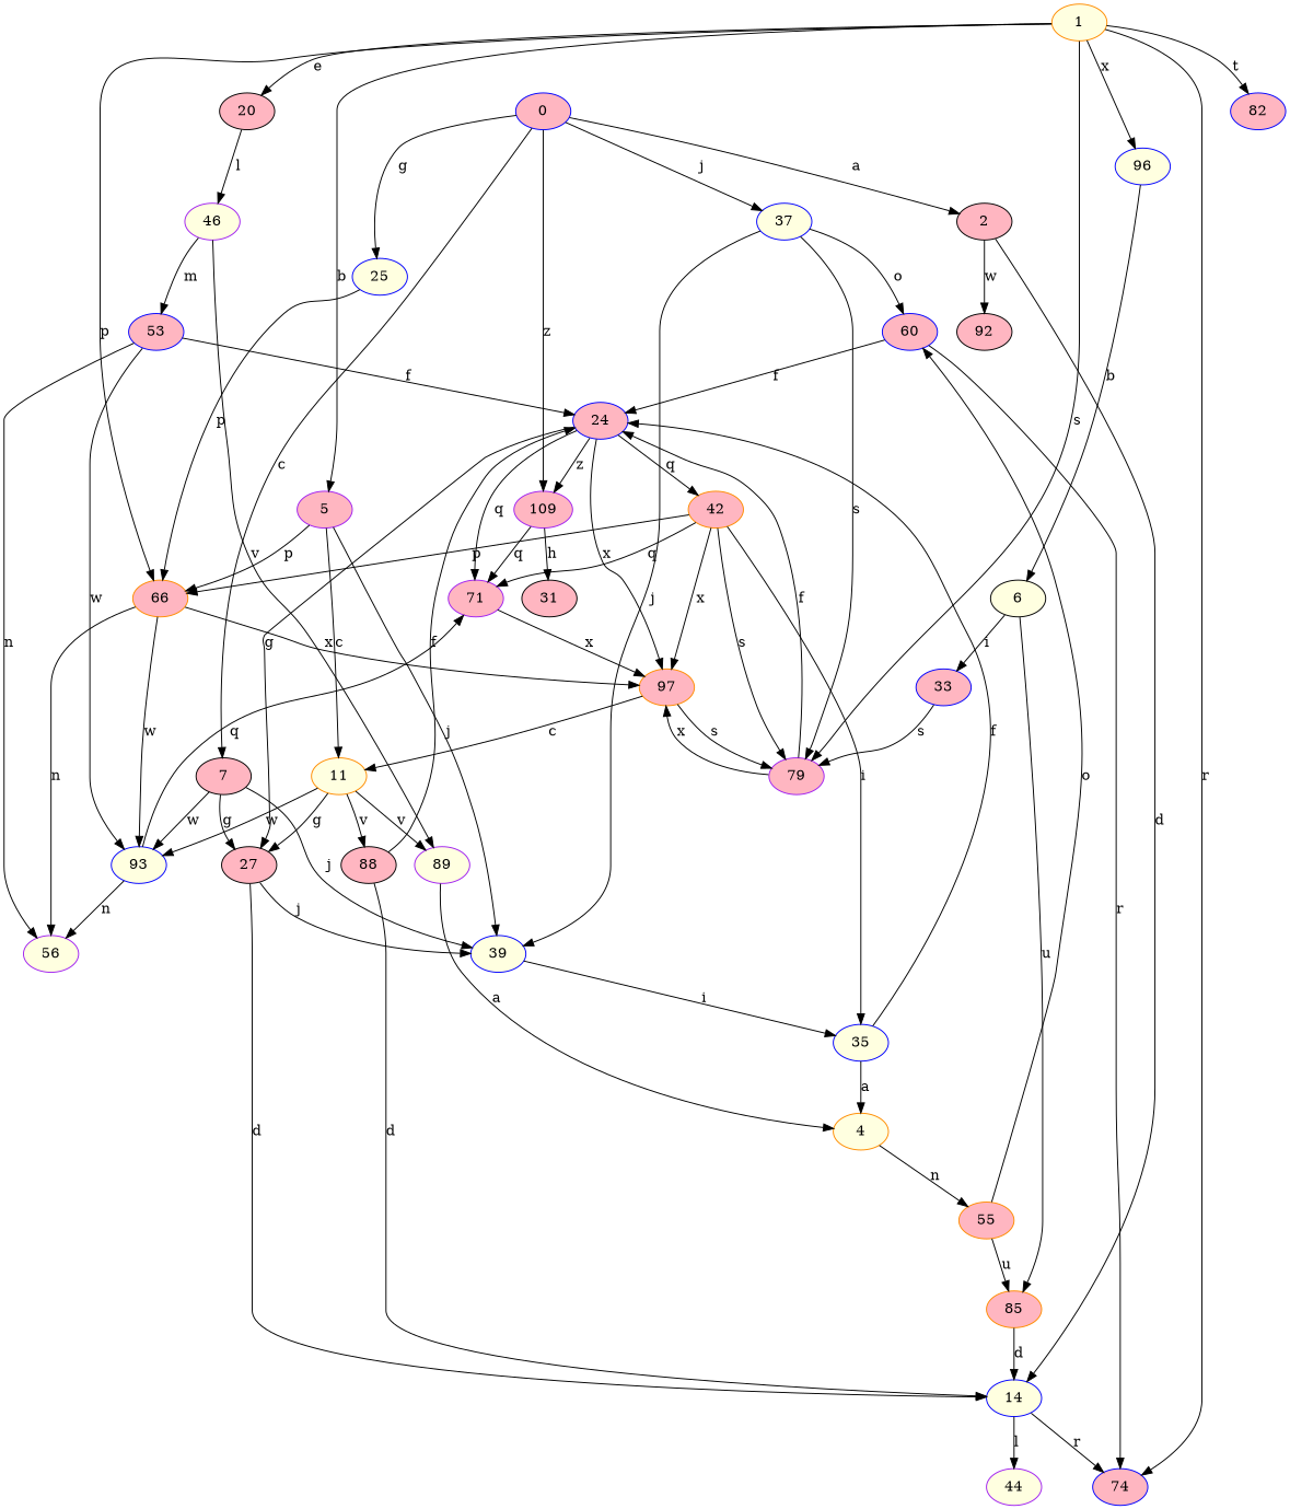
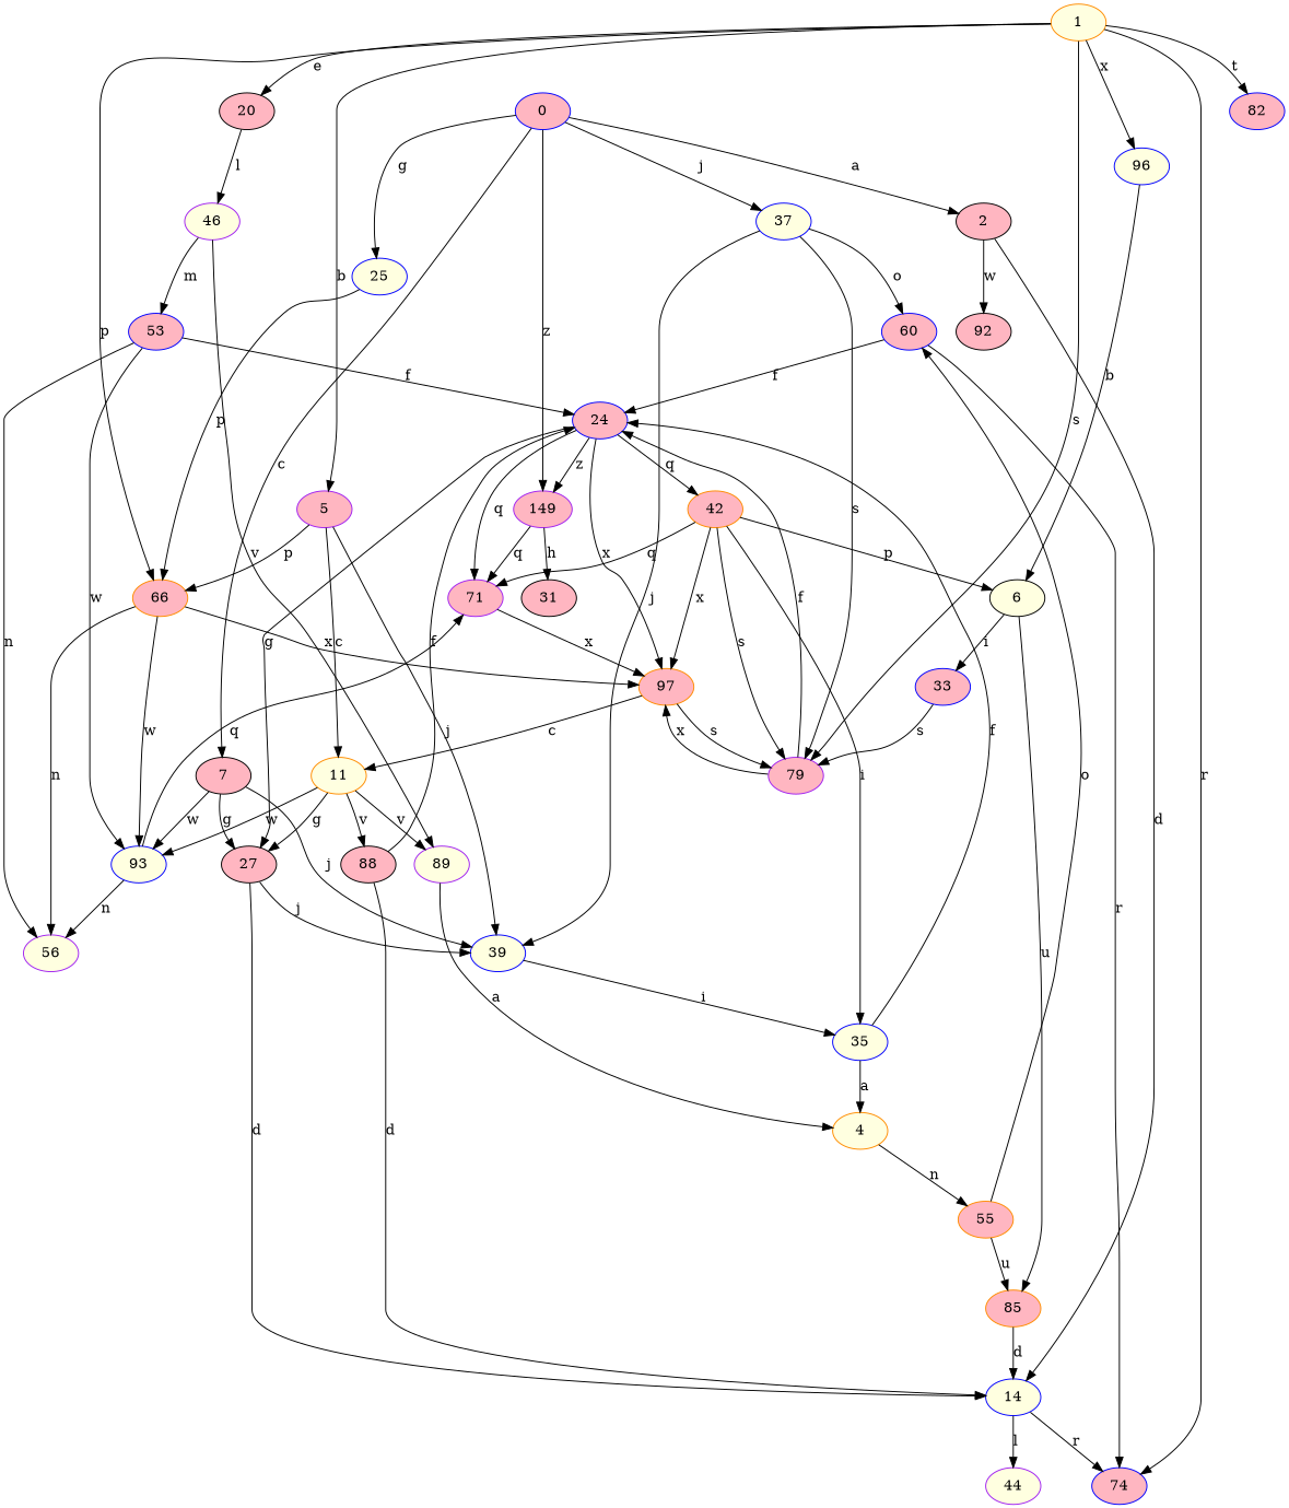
  strict digraph {
    node [color=blue fillcolor=lightpink style=filled]
    2 [color=black]
    0
    7 [color=black]
    25 [fillcolor=lightyellow]
    37 [fillcolor=lightyellow]
-   109 [color=purple]
+   109 [color=purple label=149]
    14 [fillcolor=lightyellow]
    92 [color=black]
    39 [fillcolor=lightyellow]
    27 [color=black]
    93 [fillcolor=lightyellow]
    66 [color=darkorange]
    79 [color=purple]
    60
    71 [color=purple]
    31 [color=black]
    1 [color=darkorange fillcolor=lightyellow]
    5 [color=purple]
    20 [color=black]
    74
    82
    96 [fillcolor=lightyellow]
    11 [color=darkorange fillcolor=lightyellow]
    46 [color=purple fillcolor=lightyellow]
    97 [color=darkorange]
    56 [color=purple fillcolor=lightyellow]
    24
    6 [color=black fillcolor=lightyellow]
    44 [color=purple fillcolor=lightyellow]
    4 [color=darkorange fillcolor=lightyellow]
    55 [color=darkorange]
    85 [color=darkorange]
    88 [color=black]
    89 [color=purple fillcolor=lightyellow]
    35 [fillcolor=lightyellow]
    33
    53
    42 [color=darkorange]
    2 -> 14 [label=d]
    2 -> 92 [label=w]
    0 -> 2 [label=a]
    0 -> 7 [label=c]
    0 -> 25 [label=g]
    0 -> 37 [label=j]
    0 -> 109 [label=z]
    7 -> 39 [label=j]
    7 -> 27 [label=g]
    7 -> 93 [label=w]
    25 -> 66 [label=p]
    37 -> 39 [label=j]
    37 -> 79 [label=s]
    37 -> 60 [label=o]
    109 -> 71 [label=q]
    109 -> 31 [label=h]
    14 -> 74 [label=r]
    14 -> 44 [label=l]
    39 -> 35 [label=i]
    27 -> 14 [label=d]
    27 -> 39 [label=j]
    93 -> 71 [label=q]
    93 -> 56 [label=n]
    66 -> 93 [label=w]
    66 -> 97 [label=x]
    66 -> 56 [label=n]
    79 -> 97 [label=x]
    79 -> 24 [label=f]
    60 -> 74 [label=r]
    60 -> 24 [label=f]
    71 -> 97 [label=x]
    1 -> 66 [label=p]
    1 -> 79 [label=s]
    1 -> 5 [label=b]
    1 -> 20 [label=e]
    1 -> 74 [label=r]
    1 -> 82 [label=t]
    1 -> 96 [label=x]
    5 -> 39 [label=j]
    5 -> 66 [label=p]
    5 -> 11 [label=c]
    20 -> 46 [label=l]
    96 -> 6 [label=b]
    11 -> 27 [label=g]
    11 -> 93 [label=w]
    11 -> 88 [label=v]
    11 -> 89 [label=v]
    46 -> 89 [label=v]
    46 -> 53 [label=m]
    97 -> 79 [label=s]
    97 -> 11 [label=c]
    24 -> 109 [label=z]
    24 -> 27 [label=g]
    24 -> 71 [label=q]
    24 -> 97 [label=x]
    24 -> 42 [label=q]
    6 -> 85 [label=u]
    6 -> 33 [label=i]
    4 -> 55 [label=n]
    55 -> 60 [label=o]
    55 -> 85 [label=u]
    85 -> 14 [label=d]
    88 -> 14 [label=d]
    88 -> 24 [label=f]
    89 -> 4 [label=a]
    35 -> 24 [label=f]
    35 -> 4 [label=a]
    33 -> 79 [label=s]
    53 -> 93 [label=w]
    53 -> 56 [label=n]
    53 -> 24 [label=f]
-   42 -> 66 [label=p]
+   42 -> 6 [label=p]
    42 -> 79 [label=s]
    42 -> 71 [label=q]
    42 -> 97 [label=x]
    42 -> 35 [label=i]
  }
